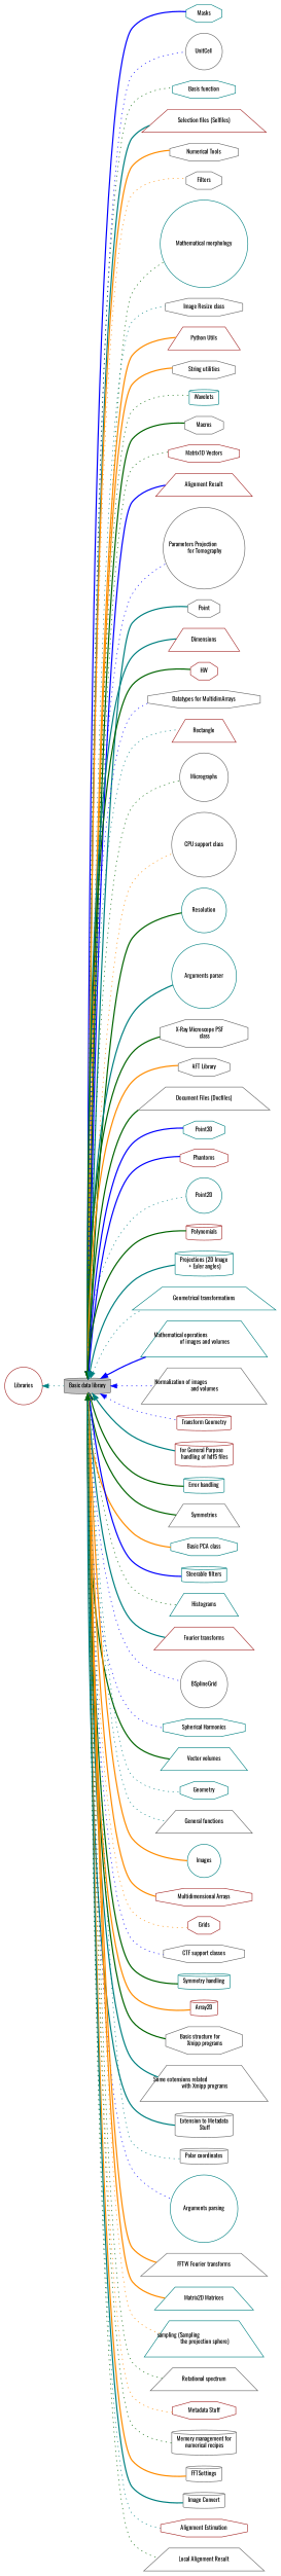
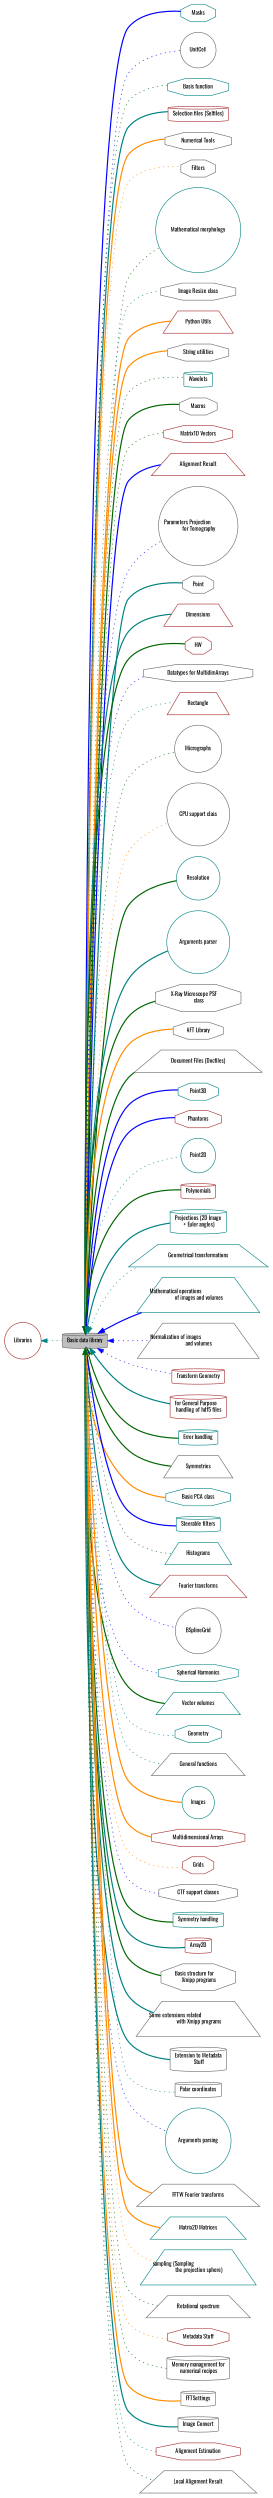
  digraph {
    fontname=Oswald
    rankdir=LR
    node [color=gray40 fillcolor=white fontname=Oswald fontsize=10 shape=octagon style=filled]
    edge [color=darkgreen dir=back fontname=Oswald fontsize=10 labelfontname=Helvetica labelfontsize=10 shape=plaintext style=bold]
    n1 [color=teal height=0.2 label=Masks width=0.4]
    n2 [height=0.2 label=UnitCell shape=circle width=0.4]
    n3 [color=teal height=0.2 label="Basis function" width=0.4]
-   n4 [color=brown height=0.2 label="Selection files (Selfiles)" shape=trapezium width=0.4]
+   n4 [color=brown height=0.2 label="Selection files (Selfiles)" shape=cylinder width=0.4]
    n5 [height=0.2 label="Numerical Tools" width=0.4]
    n6 [height=0.2 label=Filters width=0.4]
    n7 [color=teal height=0.2 label="Mathematical morphology" shape=circle width=0.4]
    n8 [height=0.2 label="Image Resize class" width=0.4]
    n9 [color=brown height=0.2 label="Python Utils" shape=trapezium width=0.4]
    n10 [height=0.2 label="String utilities" width=0.4]
    n11 [color=teal height=0.2 label=Wavelets shape=cylinder width=0.4]
    n12 [height=0.2 label=Macros width=0.4]
    n13 [color=brown height=0.2 label="Matrix1D Vectors" width=0.4]
    n14 [fillcolor=grey75 fontcolor=black height=0.2 label="Basic data library" shape=cylinder width=0.4]
    n15 [color=brown height=0.2 label="Alignment Result" shape=trapezium width=0.4]
    n16 [height=0.2 label="Parameters Projection\l for Tomography" shape=circle width=0.4]
    n17 [height=0.2 label=Point width=0.4]
    n18 [color=brown height=0.2 label=Dimensions shape=trapezium width=0.4]
    n19 [color=brown height=0.2 label=HW width=0.4]
    n20 [height=0.2 label="Datatypes for MultidimArrays" width=0.4]
    n21 [color=brown height=0.2 label=Rectangle shape=trapezium width=0.4]
    n22 [height=0.2 label=Micrographs shape=circle width=0.4]
    n23 [height=0.2 label="CPU support class" shape=circle width=0.4]
    n24 [color=teal height=0.2 label=Resolution shape=circle width=0.4]
    n25 [color=teal height=0.2 label="Arguments parser" shape=circle width=0.4]
    n26 [height=0.2 label="X-Ray Microscope PSF\l class" width=0.4]
    n27 [height=0.2 label="AFT Library" width=0.4]
    n28 [height=0.2 label="Document Files (Docfiles)" shape=trapezium width=0.4]
    n29 [color=teal height=0.2 label=Point3D width=0.4]
    n30 [color=brown height=0.2 label=Phantoms width=0.4]
    n31 [color=teal height=0.2 label=Point2D shape=circle width=0.4]
    n32 [color=brown height=0.2 label=Polynomials shape=cylinder width=0.4]
    n33 [color=teal height=0.2 label="Projections (2D Image\l + Euler angles)" shape=cylinder width=0.4]
    n34 [color=teal height=0.2 label="Geometrical transformations" shape=trapezium width=0.4]
    n35 [color=teal height=0.2 label="Mathematical operations\l of images and volumes" shape=trapezium width=0.4]
    n36 [height=0.2 label="Normalization of images\l and volumes" shape=trapezium width=0.4]
    n37 [color=brown height=0.2 label="Transform Geometry" shape=cylinder width=0.4]
    n38 [color=brown height=0.2 label="for General Purpose\l handling of hdf5 files" shape=cylinder width=0.4]
    n39 [color=teal height=0.2 label="Error handling" shape=cylinder width=0.4]
    n40 [height=0.2 label=Symmetries shape=trapezium width=0.4]
    n41 [color=teal height=0.2 label="Basic PCA class" width=0.4]
    n42 [color=teal height=0.2 label="Steerable filters" shape=cylinder width=0.4]
    n43 [color=teal height=0.2 label=Histograms shape=trapezium width=0.4]
    n44 [color=brown height=0.2 label="Fourier transforms" shape=trapezium width=0.4]
    n45 [height=0.2 label=BSplineGrid shape=circle width=0.4]
    n46 [color=teal height=0.2 label="Spherical Harmonics" width=0.4]
    n47 [color=teal height=0.2 label="Vector volumes" shape=trapezium width=0.4]
    n48 [color=teal height=0.2 label=Geometry width=0.4]
    n49 [height=0.2 label="General functions" shape=trapezium width=0.4]
    n50 [color=teal height=0.2 label=Images shape=circle width=0.4]
    n51 [color=brown height=0.2 label="Multidimensional Arrays" width=0.4]
    n52 [color=brown height=0.2 label=Grids width=0.4]
    n53 [height=0.2 label="CTF support classes" width=0.4]
    n54 [color=teal height=0.2 label="Symmetry handling" shape=cylinder width=0.4]
    n55 [color=brown height=0.2 label=Array2D shape=cylinder width=0.4]
    n56 [height=0.2 label="Basic structure for\l Xmipp programs" width=0.4]
    n57 [height=0.2 label="Some extensions related\l with Xmipp programs" shape=trapezium width=0.4]
    n58 [height=0.2 label="Extension to Metadata\l Stuff" shape=cylinder width=0.4]
    n59 [height=0.2 label="Polar coordinates" shape=cylinder width=0.4]
    n60 [color=teal height=0.2 label="Arguments parsing" shape=circle width=0.4]
    n61 [height=0.2 label="FFTW Fourier transforms" shape=trapezium width=0.4]
    n62 [color=teal height=0.2 label="Matrix2D Matrices" shape=trapezium width=0.4]
    n63 [color=teal height=0.2 label="sampling (Sampling\l the projection sphere)" shape=trapezium width=0.4]
    n64 [height=0.2 label="Rotational spectrum" shape=trapezium width=0.4]
    n65 [color=brown height=0.2 label="Metadata Stuff" width=0.4]
    n66 [height=0.2 label="Memory management for\l numerical recipes" shape=cylinder width=0.4]
    n67 [height=0.2 label=FFTSettings shape=cylinder width=0.4]
    n68 [height=0.2 label="Image Convert" shape=cylinder width=0.4]
    n69 [color=brown height=0.2 label="Alignment Estimation" width=0.4]
    n70 [height=0.2 label="Local Alignment Result" shape=trapezium width=0.4]
    n71 [color=brown height=0.2 label=Libraries shape=circle width=0.4]
    n14 -> n1 [color=blue]
    n14 -> n2 [color=blue style=dotted]
    n14 -> n3 [style=dotted]
    n14 -> n4 [color=teal]
    n14 -> n5 [color=darkorange]
    n14 -> n6 [color=darkorange style=dotted]
    n14 -> n7 [style=dotted]
    n14 -> n8 [color=teal style=dotted]
    n14 -> n9 [color=darkorange]
    n14 -> n10 [color=darkorange]
    n14 -> n11 [style=dotted]
    n14 -> n12
    n14 -> n13 [style=dotted]
    n14 -> n15 [color=blue]
    n14 -> n16 [color=blue style=dotted]
    n14 -> n17 [color=teal]
    n14 -> n18 [color=teal]
    n14 -> n19
    n14 -> n20 [color=blue style=dotted]
    n14 -> n21 [color=teal style=dotted]
    n14 -> n22 [style=dotted]
    n14 -> n23 [color=darkorange style=dotted]
    n14 -> n24
    n14 -> n25 [color=teal]
    n14 -> n26
    n14 -> n27 [color=darkorange]
    n14 -> n28
    n14 -> n29 [color=blue]
    n14 -> n30 [color=blue]
    n14 -> n31 [color=teal style=dotted]
    n14 -> n32
    n14 -> n33 [color=teal]
    n14 -> n34 [color=teal style=dotted]
    n14 -> n35 [color=blue]
    n14 -> n36 [color=blue style=dotted]
    n14 -> n37 [color=blue style=dotted]
    n14 -> n38 [color=teal]
    n14 -> n39
    n14 -> n40
    n14 -> n41 [color=darkorange]
    n14 -> n42 [color=blue]
    n14 -> n43 [style=dotted]
    n14 -> n44 [color=teal]
    n14 -> n45 [color=blue style=dotted]
    n14 -> n46 [color=blue style=dotted]
    n14 -> n47
    n14 -> n48 [color=teal style=dotted]
    n14 -> n49 [color=teal style=dotted]
    n14 -> n50 [color=darkorange]
    n14 -> n51 [color=darkorange]
    n14 -> n52 [color=darkorange style=dotted]
    n14 -> n53 [color=blue style=dotted]
    n14 -> n54
-   n14 -> n55 [color=darkorange]
+   n14 -> n55 [color=teal]
    n14 -> n56
    n14 -> n57 [color=teal]
    n14 -> n58 [color=teal]
    n14 -> n59 [color=teal style=dotted]
    n14 -> n60 [color=blue style=dotted]
    n14 -> n61 [color=darkorange]
    n14 -> n62 [color=darkorange]
    n14 -> n63 [color=darkorange style=dotted]
    n14 -> n64 [style=dotted]
    n14 -> n65 [color=darkorange style=dotted]
    n14 -> n66 [style=dotted]
    n14 -> n67 [color=darkorange]
    n14 -> n68 [color=teal]
    n14 -> n69 [color=teal style=dotted]
    n14 -> n70 [style=dotted]
    n71 -> n14 [color=teal style=dotted]
  }
